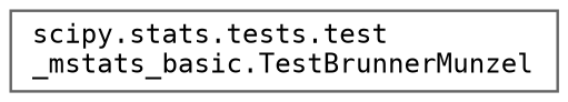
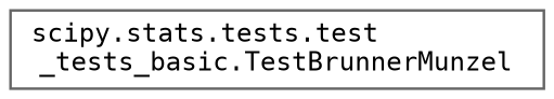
  digraph {
    rankdir=LR
    fontname="DejaVu Sans Mono"
-   n1 [color=grey40 fillcolor=white fontname="DejaVu Sans Mono" fontsize=10 height=0.2 label="scipy.stats.tests.test\l_mstats_basic.TestBrunnerMunzel" shape=box style=filled width=0.4]
+   n1 [color=grey40 fillcolor=white fontname="DejaVu Sans Mono" fontsize=10 height=0.2 label="scipy.stats.tests.test\l_tests_basic.TestBrunnerMunzel" shape=box style=filled width=0.4]
  }
